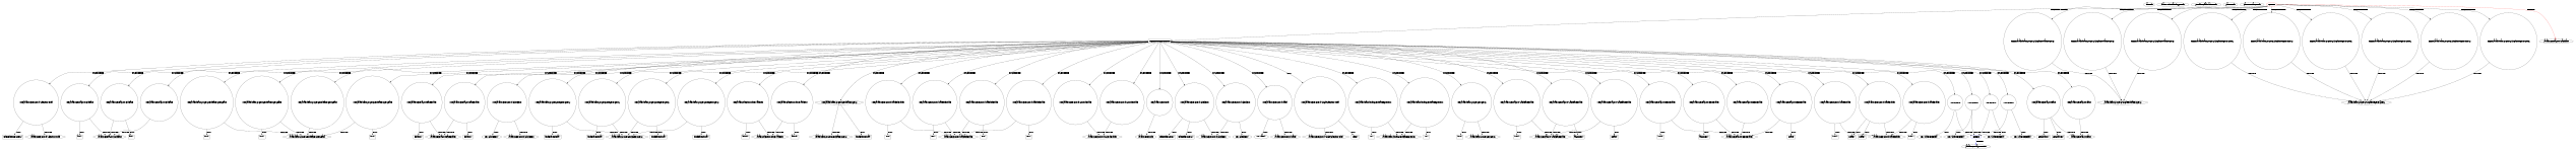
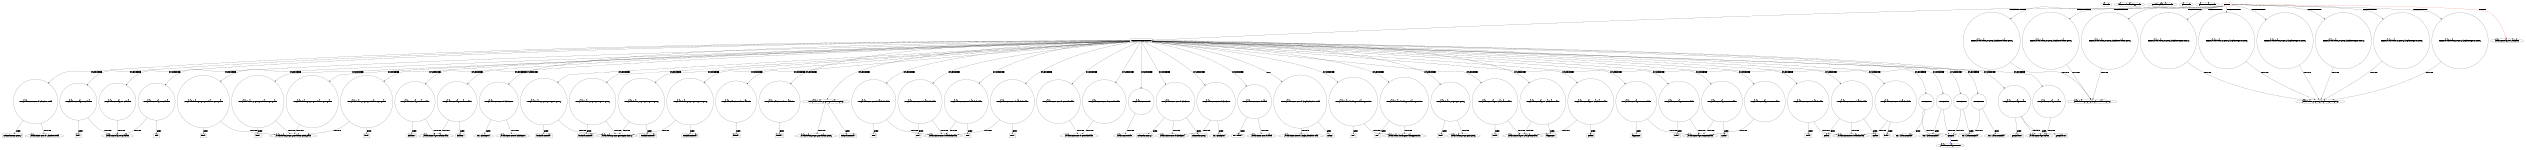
  digraph {
    node [isFrameworkType=false vertexType=VARIABLE_EXPRESION shape=circle]
    baseInfo [category=pattern graphId=3749 isAnonymous=false possibleRelation=true isFrameworkType="" vertexType="" shape=""]
    frameworkRelatedTypesInfo [0="javafx.scene.layout.StackPane" isFrameworkType="" vertexType="" shape=""]
    possibleCollaborationsInfo [0="3749~INSTANTIATION-CLIENT_METHOD_DECLARATION-INSTANTIATION-CLIENT_METHOD_DECLARATION-INSTANTIATION-CLIENT_METHOD_DECLARATION-INSTANTIATION-CLIENT_METHOD_DECLARATION-~javafx.scene.layout.StackPane ~javafx.scene.layout.HBox ~false~false" isFrameworkType="" vertexType="" shape=""]
    patternInfo [frequency=2.0 patternRootClient=0 isFrameworkType="" vertexType="" shape=""]
    patternInstancesInfo [0="SaiPradeepDandem-javafx2-gradient-builder~/SaiPradeepDandem-javafx2-gradient-builder/javafx2-gradient-builder-master/src/main/java/com/javafx/gradientbuilder/application/RadialSettingsLayout.java~RadialSettingsLayout~1170" 1="SaiPradeepDandem-javafx2-gradient-builder~/SaiPradeepDandem-javafx2-gradient-builder/javafx2-gradient-builder-master/src/main/java/com/javafx/gradientbuilder/application/LinearSettingsLayout.java~LinearSettingsLayout~1172" isFrameworkType="" vertexType="" shape=""]
    n6 [label="javafx.scene.control.LabelBuilder" vertexType=FRAMEWORK_CLASS_TYPE shape=""]
    n7 [label="VAR:javafx.scene.control.LabelBuilder"]
    n8 [label="build()" shape=box vertexType=INSIDE_CALL]
    n9 [label="VAR:javafx.scene.control.LabelBuilder"]
    n10 [label="create()" shape=box vertexType=INSIDE_CALL]
    n11 [label="create()" shape=box vertexType=INSIDE_CALL]
    n12 [label="VAR:javafx.scene.control.LabelBuilder"]
    n13 [label="build()" shape=box vertexType=INSIDE_CALL]
    n14 [label=METHOD_DECLARATION shape=box vertexType=CLIENT_METHOD_DECLARATION]
    n15 [label="VAR:CLIENT"]
    n16 [label="VAR:javafx.scene.layout.Pane"]
    n17 [label="VAR:javafx.scene.layout.Pane"]
    n18 [label="VAR:javafx.scene.control.SelectionModel"]
    n19 [label="VAR:javafx.scene.layout.GridPane"]
    n20 [label="VAR:javafx.scene.layout.GridPane"]
    n21 [label="VAR:javafx.scene.layout.GridPane"]
    n22 [label="VAR:javafx.beans.property.BooleanPropertyBase"]
    n23 [label="VAR:javafx.beans.property.BooleanPropertyBase"]
    n24 [label="VAR:javafx.beans.property.BooleanPropertyBase"]
    n25 [label="VAR:javafx.beans.property.BooleanPropertyBase"]
    n26 [label="VAR:javafx.scene.layout.PaneBuilder"]
    n27 [label="VAR:javafx.scene.layout.PaneBuilder"]
    n28 [label="VAR:javafx.scene.control.ChoiceBox"]
    n29 [label="VAR:javafx.beans.property.IntegerProperty"]
    n30 [label="VAR:javafx.beans.property.IntegerProperty"]
    n31 [label="VAR:javafx.beans.property.IntegerProperty"]
    n32 [label="VAR:javafx.beans.property.IntegerProperty"]
    n33 [label="VAR:javafx.collections.ObservableList"]
    n34 [label="VAR:javafx.collections.ObservableList"]
    n35 [label="VAR:CLIENT"]
    n36 [label="VAR:CLIENT"]
    n37 [label="VAR:CLIENT"]
    n38 [label="VAR:javafx.beans.property.BooleanProperty" shape=ellipse]
    n39 [label="VAR:javafx.scene.control.LabeledBuilder"]
    n40 [label="VAR:javafx.scene.control.LabeledBuilder"]
    n41 [label="VAR:javafx.scene.control.LabeledBuilder"]
    n42 [label="VAR:javafx.scene.control.LabeledBuilder"]
    n43 [label="VAR:javafx.scene.control.ControlBuilder"]
    n44 [label="VAR:javafx.scene.control.ControlBuilder"]
    n45 [label="VAR:javafx.scene.Node"]
    n46 [label="VAR:javafx.scene.control.CheckBox"]
    n47 [label="VAR:javafx.scene.control.CheckBox"]
    n48 [label="VAR:javafx.scene.control.Label"]
-   n49 [label="VAR:javafx.scene.control.SingleSelectionModel"]
+   n49 [label="FIELD:javafx.scene.control.SingleSelectionModel"]
    n50 [label="VAR:javafx.beans.binding.BooleanExpression"]
    n51 [label="VAR:javafx.beans.binding.BooleanExpression"]
    n52 [label="VAR:javafx.beans.property.Property"]
    n53 [label="VAR:javafx.scene.layout.StackPaneBuilder"]
    n54 [label="VAR:javafx.scene.layout.StackPaneBuilder"]
    n55 [label="VAR:javafx.scene.layout.StackPaneBuilder"]
    n56 [label="VAR:javafx.scene.layout.HBoxBuilder"]
    n57 [label="VAR:javafx.scene.layout.HBoxBuilder"]
    n58 [label="VAR:javafx.scene.layout.HBoxBuilder"]
    n59 [label="VAR:javafx.scene.layout.HBoxBuilder"]
    n60 [label="new SliderTextField()" vertexType=CONSTRUCTOR_CALL shape=""]
    n61 [color=blue label=CLIENT vertexType=REFERENCE_CLIENT_CLASS_DECLARATION shape=""]
    n62 [label="javafx.scene.layout.Pane" vertexType=FRAMEWORK_CLASS_TYPE shape=""]
    n63 [label="getChildren()" shape=box vertexType=INSIDE_CALL]
    n64 [label="getChildren()" shape=box vertexType=INSIDE_CALL]
    n65 [label="javafx.scene.control.SelectionModel" vertexType=FRAMEWORK_CLASS_TYPE shape=""]
    n66 [label="selectedItemProperty()" shape=box vertexType=INSIDE_CALL]
    n67 [label="add()" shape=box vertexType=INSIDE_CALL]
    n68 [label="javafx.scene.layout.GridPane" vertexType=FRAMEWORK_CLASS_TYPE shape=""]
    n69 [label="add()" shape=box vertexType=INSIDE_CALL]
    n70 [label="javafx.beans.property.BooleanPropertyBase" vertexType=FRAMEWORK_CLASS_TYPE shape=""]
    n71 [label="bind()" shape=box vertexType=INSIDE_CALL]
    n72 [label="bind()" shape=box vertexType=INSIDE_CALL]
    n73 [label="bind()" shape=box vertexType=INSIDE_CALL]
    n74 [label="children()" shape=box vertexType=INSIDE_CALL]
    n75 [label="javafx.scene.layout.PaneBuilder" vertexType=FRAMEWORK_CLASS_TYPE shape=""]
    n76 [label="children()" shape=box vertexType=INSIDE_CALL]
    n77 [label="javafx.scene.control.ChoiceBox" vertexType=FRAMEWORK_CLASS_TYPE shape=""]
    n78 [label="new ChoiceBox()" vertexType=CONSTRUCTOR_CALL shape=""]
    n79 [label="javafx.beans.property.IntegerProperty" vertexType=FRAMEWORK_CLASS_TYPE shape=""]
    n80 [label="bindBidirectional()" shape=box vertexType=INSIDE_CALL]
    n81 [label="bindBidirectional()" shape=box vertexType=INSIDE_CALL]
    n82 [label="bindBidirectional()" shape=box vertexType=INSIDE_CALL]
    n83 [label="bindBidirectional()" shape=box vertexType=INSIDE_CALL]
-   n84 [label="javafx.collections.ObservableList" vertexType=FRAMEWORK_INTERFACE_TYPE shape=""]
    n85 [label="addAll()" shape=box vertexType=INSIDE_CALL]
    n86 [label="addAll()" shape=box vertexType=INSIDE_CALL]
    n87 [label="new SliderTextField()" vertexType=CONSTRUCTOR_CALL shape=""]
    n88 [label="new SliderTextField()" vertexType=CONSTRUCTOR_CALL shape=""]
    n89 [label="new SliderTextField()" vertexType=CONSTRUCTOR_CALL shape=""]
    n90 [label="bindBidirectional()" shape=box vertexType=INSIDE_CALL]
    n91 [label="javafx.beans.property.BooleanProperty" vertexType=FRAMEWORK_CLASS_TYPE shape=""]
    n92 [label="javafx.scene.control.LabeledBuilder" vertexType=FRAMEWORK_CLASS_TYPE shape=""]
    n93 [label="text()" shape=box vertexType=INSIDE_CALL]
    n94 [label="text()" shape=box vertexType=INSIDE_CALL]
    n95 [label="text()" shape=box vertexType=INSIDE_CALL]
    n96 [label="text()" shape=box vertexType=INSIDE_CALL]
    n97 [label="javafx.scene.control.ControlBuilder" vertexType=FRAMEWORK_CLASS_TYPE shape=""]
    n98 [label="javafx.scene.Node" vertexType=FRAMEWORK_CLASS_TYPE shape=""]
    n99 [label="selectedProperty()" shape=box vertexType=INSIDE_CALL]
    n100 [label="selectedProperty()" shape=box vertexType=INSIDE_CALL]
    n101 [label="javafx.scene.control.CheckBox" vertexType=FRAMEWORK_CLASS_TYPE shape=""]
    n102 [label="new CheckBox()" vertexType=CONSTRUCTOR_CALL shape=""]
    n103 [label="javafx.scene.control.Label" vertexType=FRAMEWORK_CLASS_TYPE shape=""]
    n104 [label="new Label()" vertexType=CONSTRUCTOR_CALL shape=""]
    n105 [label="select()" shape=box vertexType=INSIDE_CALL]
    n106 [label="javafx.scene.control.SingleSelectionModel" vertexType=FRAMEWORK_CLASS_TYPE shape=""]
    n107 [label="javafx.beans.binding.BooleanExpression" vertexType=FRAMEWORK_CLASS_TYPE shape=""]
    n108 [label="not()" shape=box vertexType=INSIDE_CALL]
    n109 [label="not()" shape=box vertexType=INSIDE_CALL]
    n110 [label="javafx.beans.property.Property" vertexType=FRAMEWORK_INTERFACE_TYPE shape=""]
    n111 [label="bind()" shape=box vertexType=INSIDE_CALL]
    n112 [label="javafx.scene.layout.StackPaneBuilder" vertexType=FRAMEWORK_CLASS_TYPE shape=""]
    n113 [label="build()" shape=box vertexType=INSIDE_CALL]
    n114 [label="alignment()" shape=box vertexType=INSIDE_CALL]
    n115 [label="create()" shape=box vertexType=INSIDE_CALL]
    n116 [label="javafx.scene.layout.HBoxBuilder" vertexType=FRAMEWORK_CLASS_TYPE shape=""]
    n117 [label="alignment()" shape=box vertexType=INSIDE_CALL]
    n118 [label="build()" shape=box vertexType=INSIDE_CALL]
    n119 [label="create()" shape=box vertexType=INSIDE_CALL]
    n120 [color=red label=CLIENT vertexType=ROOT_CLIENT_CLASS_DECLARATION shape=""]
    n121 [label="FIELD:javafx.beans.property.SimpleBooleanProperty" vertexType=FIELD_DECLARATION]
    n122 [label="FIELD:javafx.beans.property.SimpleBooleanProperty" vertexType=FIELD_DECLARATION]
    n123 [label="FIELD:javafx.beans.property.SimpleBooleanProperty" vertexType=FIELD_DECLARATION]
    n124 [label="FIELD:javafx.beans.property.SimpleIntegerProperty" vertexType=FIELD_DECLARATION]
    n125 [label="FIELD:javafx.beans.property.SimpleIntegerProperty" vertexType=FIELD_DECLARATION]
    n126 [label="FIELD:javafx.beans.property.SimpleIntegerProperty" vertexType=FIELD_DECLARATION]
    n127 [label="FIELD:javafx.beans.property.SimpleIntegerProperty" vertexType=FIELD_DECLARATION]
    n128 [label="FIELD:javafx.beans.property.SimpleIntegerProperty" vertexType=FIELD_DECLARATION]
    n129 [label="FIELD:javafx.beans.property.SimpleIntegerProperty" vertexType=FIELD_DECLARATION]
    n130 [label="javafx.scene.layout.StackPane" vertexType=FRAMEWORK_CLASS_TYPE shape=""]
    n131 [label="javafx.beans.property.SimpleBooleanProperty" vertexType=FRAMEWORK_CLASS_TYPE shape=""]
    n132 [label="javafx.beans.property.SimpleIntegerProperty" vertexType=FRAMEWORK_CLASS_TYPE shape=""]
    n133 [label="javafx.scene.layout.HBox" vertexType=FRAMEWORK_CLASS_TYPE shape=""]
    n7 -> n6 [label=OF_TYPE]
    n7 -> n8 [label=CALL]
    n9 -> n6 [label=OF_TYPE]
    n9 -> n10 [label=CALL]
    n9 -> n11 [label=CALL]
    n12 -> n6 [label=OF_TYPE]
    n12 -> n13 [label=CALL]
    n14 -> n7 [label=INSTANTIATE]
    n14 -> n9 [label=INSTANTIATE]
    n14 -> n12 [label=INSTANTIATE]
    n14 -> n15 [label=INSTANTIATE]
    n14 -> n16 [label=INSTANTIATE]
    n14 -> n17 [label=INSTANTIATE]
    n14 -> n18 [label=INSTANTIATE]
    n14 -> n19 [label=INSTANTIATE]
    n14 -> n20 [label=INSTANTIATE]
    n14 -> n21 [label=INSTANTIATE]
    n14 -> n22 [label=INSTANTIATE]
    n14 -> n23 [label=INSTANTIATE]
    n14 -> n24 [label=INSTANTIATE]
    n14 -> n25 [label=INSTANTIATE]
    n14 -> n26 [label=INSTANTIATE]
    n14 -> n27 [label=INSTANTIATE]
    n14 -> n28 [label=INSTANTIATE]
    n14 -> n29 [label=INSTANTIATE]
    n14 -> n30 [label=INSTANTIATE]
    n14 -> n31 [label=INSTANTIATE]
    n14 -> n32 [label=INSTANTIATE]
    n14 -> n33 [label=INSTANTIATE]
    n14 -> n34 [label=INSTANTIATE]
    n14 -> n35 [label=INSTANTIATE]
    n14 -> n36 [label=INSTANTIATE]
    n14 -> n37 [label=INSTANTIATE]
    n14 -> n38 [label=INSTANTIATE]
    n14 -> n39 [label=INSTANTIATE]
    n14 -> n40 [label=INSTANTIATE]
    n14 -> n41 [label=INSTANTIATE]
    n14 -> n42 [label=INSTANTIATE]
    n14 -> n43 [label=INSTANTIATE]
    n14 -> n44 [label=INSTANTIATE]
    n14 -> n45 [label=INSTANTIATE]
    n14 -> n46 [label=INSTANTIATE]
    n14 -> n47 [label=INSTANTIATE]
    n14 -> n48 [label=INSTANTIATE]
    n14 -> n49 [label=CALL]
    n14 -> n50 [label=INSTANTIATE]
    n14 -> n51 [label=INSTANTIATE]
    n14 -> n52 [label=INSTANTIATE]
    n14 -> n53 [label=INSTANTIATE]
    n14 -> n54 [label=INSTANTIATE]
    n14 -> n55 [label=INSTANTIATE]
    n14 -> n56 [label=INSTANTIATE]
    n14 -> n57 [label=INSTANTIATE]
    n14 -> n58 [label=INSTANTIATE]
    n14 -> n59 [label=INSTANTIATE]
    n15 -> n60 [label=CALL]
    n15 -> n61 [label=OF_TYPE]
    n16 -> n62 [label=OF_TYPE]
    n16 -> n63 [label=CALL]
    n16 -> n64 [label=CALL]
    n17 -> n62 [label=OF_TYPE]
    n18 -> n65 [label=OF_TYPE]
    n18 -> n66 [label=CALL]
    n19 -> n67 [label=CALL]
    n19 -> n68 [label=OF_TYPE]
    n20 -> n68 [label=OF_TYPE]
    n21 -> n68 [label=OF_TYPE]
    n21 -> n69 [label=CALL]
    n22 -> n70 [label=OF_TYPE]
    n22 -> n71 [label=CALL]
    n23 -> n70 [label=OF_TYPE]
    n23 -> n72 [label=CALL]
    n24 -> n70 [label=OF_TYPE]
    n25 -> n70 [label=OF_TYPE]
    n25 -> n73 [label=CALL]
    n26 -> n74 [label=CALL]
    n26 -> n75 [label=OF_TYPE]
    n27 -> n75 [label=OF_TYPE]
    n27 -> n76 [label=CALL]
    n28 -> n77 [label=OF_TYPE]
    n28 -> n78 [label=CALL]
    n29 -> n79 [label=OF_TYPE]
    n29 -> n80 [label=CALL]
    n30 -> n79 [label=OF_TYPE]
    n30 -> n81 [label=CALL]
    n31 -> n79 [label=OF_TYPE]
    n31 -> n82 [label=CALL]
    n32 -> n79 [label=OF_TYPE]
    n32 -> n83 [label=CALL]
-   n33 -> n84 [label=OF_TYPE]
    n33 -> n85 [label=CALL]
-   n34 -> n84 [label=OF_TYPE]
    n34 -> n86 [label=CALL]
    n35 -> n61 [label=OF_TYPE]
    n35 -> n87 [label=CALL]
    n36 -> n61 [label=OF_TYPE]
    n36 -> n88 [label=CALL]
    n37 -> n61 [label=OF_TYPE]
    n37 -> n89 [label=CALL]
    n38 -> n90 [label=CALL]
    n38 -> n91 [label=OF_TYPE]
    n39 -> n92 [label=OF_TYPE]
    n39 -> n93 [label=CALL]
    n40 -> n92 [label=OF_TYPE]
    n40 -> n94 [label=CALL]
    n41 -> n92 [label=OF_TYPE]
    n41 -> n95 [label=CALL]
    n42 -> n92 [label=OF_TYPE]
    n42 -> n96 [label=CALL]
    n43 -> n97 [label=OF_TYPE]
    n44 -> n97 [label=OF_TYPE]
    n45 -> n98 [label=OF_TYPE]
    n46 -> n99 [label=CALL]
    n46 -> n100 [label=CALL]
    n46 -> n101 [label=OF_TYPE]
    n47 -> n101 [label=OF_TYPE]
    n47 -> n102 [label=CALL]
    n48 -> n103 [label=OF_TYPE]
    n48 -> n104 [label=CALL]
    n49 -> n105 [label=CALL]
    n49 -> n106 [label=OF_TYPE]
    n50 -> n107 [label=OF_TYPE]
    n50 -> n108 [label=CALL]
    n51 -> n107 [label=OF_TYPE]
    n51 -> n109 [label=CALL]
    n52 -> n110 [label=OF_TYPE]
    n52 -> n111 [label=CALL]
    n53 -> n112 [label=OF_TYPE]
    n53 -> n113 [label=CALL]
    n54 -> n112 [label=OF_TYPE]
    n54 -> n114 [label=CALL]
    n55 -> n112 [label=OF_TYPE]
    n55 -> n115 [label=CALL]
    n56 -> n116 [label=OF_TYPE]
    n56 -> n117 [label=CALL]
    n57 -> n116 [label=OF_TYPE]
    n57 -> n118 [label=CALL]
    n58 -> n116 [label=OF_TYPE]
    n58 -> n119 [label=CALL]
    n59 -> n116 [label=OF_TYPE]
    n61 -> n133 [color=blue label=EXTEND]
    n120 -> n14 [label=DECLARE_METHOD]
    n120 -> n121 [label=DECLARE_FIELD]
    n120 -> n122 [label=DECLARE_FIELD]
    n120 -> n123 [label=DECLARE_FIELD]
    n120 -> n124 [label=DECLARE_FIELD]
    n120 -> n125 [label=DECLARE_FIELD]
    n120 -> n126 [label=DECLARE_FIELD]
    n120 -> n127 [label=DECLARE_FIELD]
    n120 -> n128 [label=DECLARE_FIELD]
    n120 -> n129 [label=DECLARE_FIELD]
    n120 -> n130 [color=red label=EXTEND]
    n121 -> n131 [label=OF_TYPE]
    n122 -> n131 [label=OF_TYPE]
    n123 -> n131 [label=OF_TYPE]
    n124 -> n132 [label=OF_TYPE]
    n125 -> n132 [label=OF_TYPE]
    n126 -> n132 [label=OF_TYPE]
    n127 -> n132 [label=OF_TYPE]
    n128 -> n132 [label=OF_TYPE]
    n129 -> n132 [label=OF_TYPE]
  }
